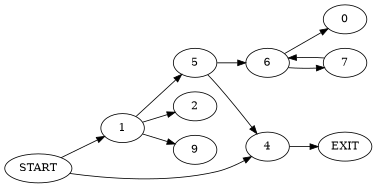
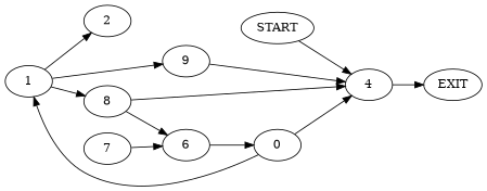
  digraph {
    rankdir=LR
    n1 [label=START]
    1
    4
    2
    n5 [label=9]
-   5
+   5 [label=8]
    n7 [label=EXIT]
    6
    7
    n10 [label=0]
-   n1 -> 1
+   n10 -> 1
    n1 -> 4
    1 -> 2
    1 -> n5
    1 -> 5
    4 -> n7
+   n5 -> 4
    5 -> 4
    5 -> 6
-   6 -> 7
    6 -> n10
    7 -> 6
+   n10 -> 4
  }
